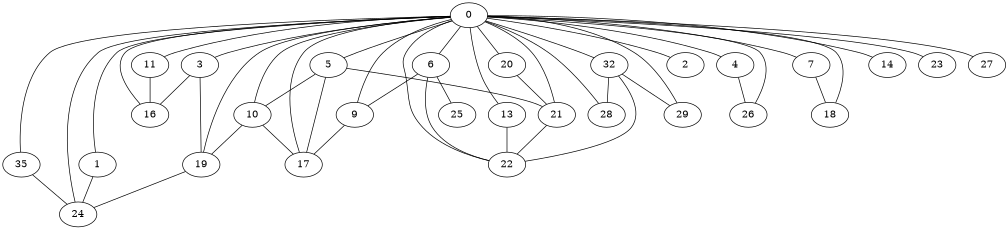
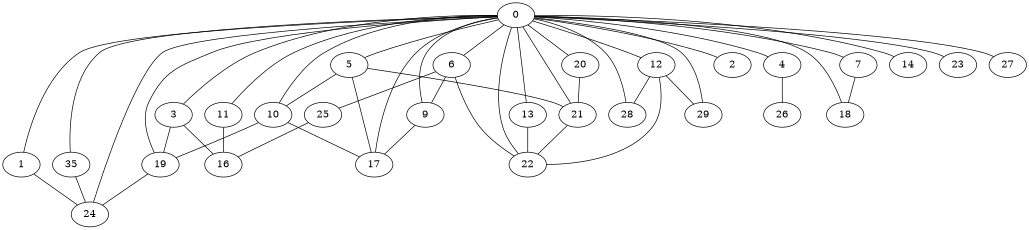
  graph {
    0
    1
    2
    3
    4
    5
    6
    7
    9
    10
    11
-   12 [label=32]
+   12
    13
    14
    n15 [label=35]
    16
    17
    18
    19
    20
    21
    22
    23
    24
    26
    27
    28
    29
    25
    0 -- 1
    0 -- 2
    0 -- 3
    0 -- 4
    0 -- 5
    0 -- 6
    0 -- 7
    0 -- 9
    0 -- 10
    0 -- 11
    0 -- 12
    0 -- 13
    0 -- 14
    0 -- n15
-   0 -- 16
+   25 -- 16
    0 -- 17
    0 -- 18
    0 -- 19
    0 -- 20
    0 -- 21
    0 -- 22
    0 -- 23
    0 -- 24
-   0 -- 26
    0 -- 27
    0 -- 28
    0 -- 29
    1 -- 24
    3 -- 16
    3 -- 19
    4 -- 26
    5 -- 10
    5 -- 17
    5 -- 21
    6 -- 9
    6 -- 22
    6 -- 25
    7 -- 18
    9 -- 17
    10 -- 17
    10 -- 19
    11 -- 16
    12 -- 22
    12 -- 28
    12 -- 29
    13 -- 22
    n15 -- 24
    19 -- 24
    20 -- 21
    21 -- 22
  }
